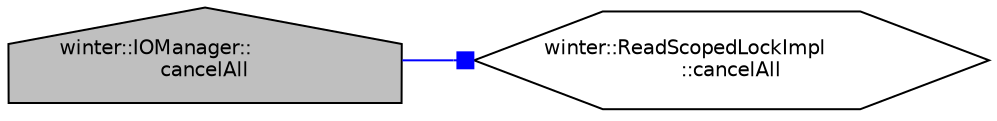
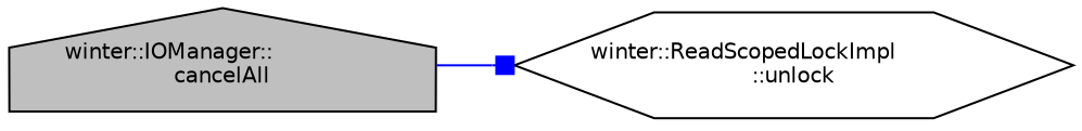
  digraph {
    rankdir=LR
    node [color=black fontname=Helvetica fontsize=10 style=filled]
    n1 [fillcolor=grey75 fontcolor=black height=0.2 label="winter::IOManager::\lcancelAll" shape=house width=0.4]
-   n2 [fillcolor=white height=0.2 label="winter::ReadScopedLockImpl\l::cancelAll" shape=hexagon width=0.4]
+   n2 [fillcolor=white height=0.2 label="winter::ReadScopedLockImpl\l::unlock" shape=hexagon width=0.4]
    n1 -> n2 [color=blue fontname=Helvetica fontsize=10 labelfontname=Helvetica labelfontsize=10 style=solid arrowhead=box]
  }
